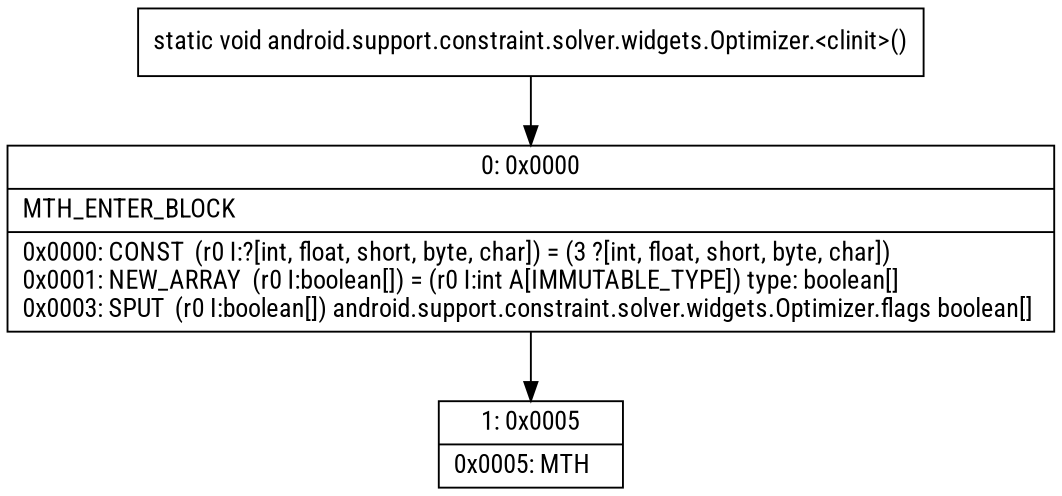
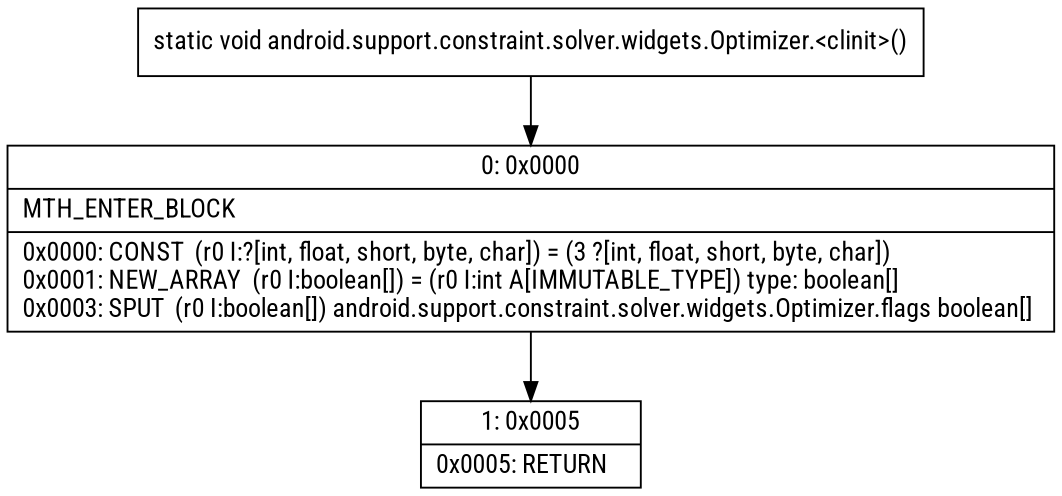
  digraph {
    fontname="Roboto Condensed"
    node [shape=record fontname="Roboto Condensed"]
    edge [fontname="Roboto Condensed"]
    n1 [label="{0\:\ 0x0000|MTH_ENTER_BLOCK\l|0x0000: CONST  (r0 I:?[int, float, short, byte, char]) = (3 ?[int, float, short, byte, char]) \l0x0001: NEW_ARRAY  (r0 I:boolean[]) = (r0 I:int A[IMMUTABLE_TYPE]) type: boolean[] \l0x0003: SPUT  (r0 I:boolean[]) android.support.constraint.solver.widgets.Optimizer.flags boolean[] \l}"]
-   n2 [label="{1\:\ 0x0005|0x0005: MTH   \l}"]
+   n2 [label="{1\:\ 0x0005|0x0005: RETURN   \l}"]
    n3 [label="{static void android.support.constraint.solver.widgets.Optimizer.\<clinit\>() }"]
    n1 -> n2
    n3 -> n1
  }
